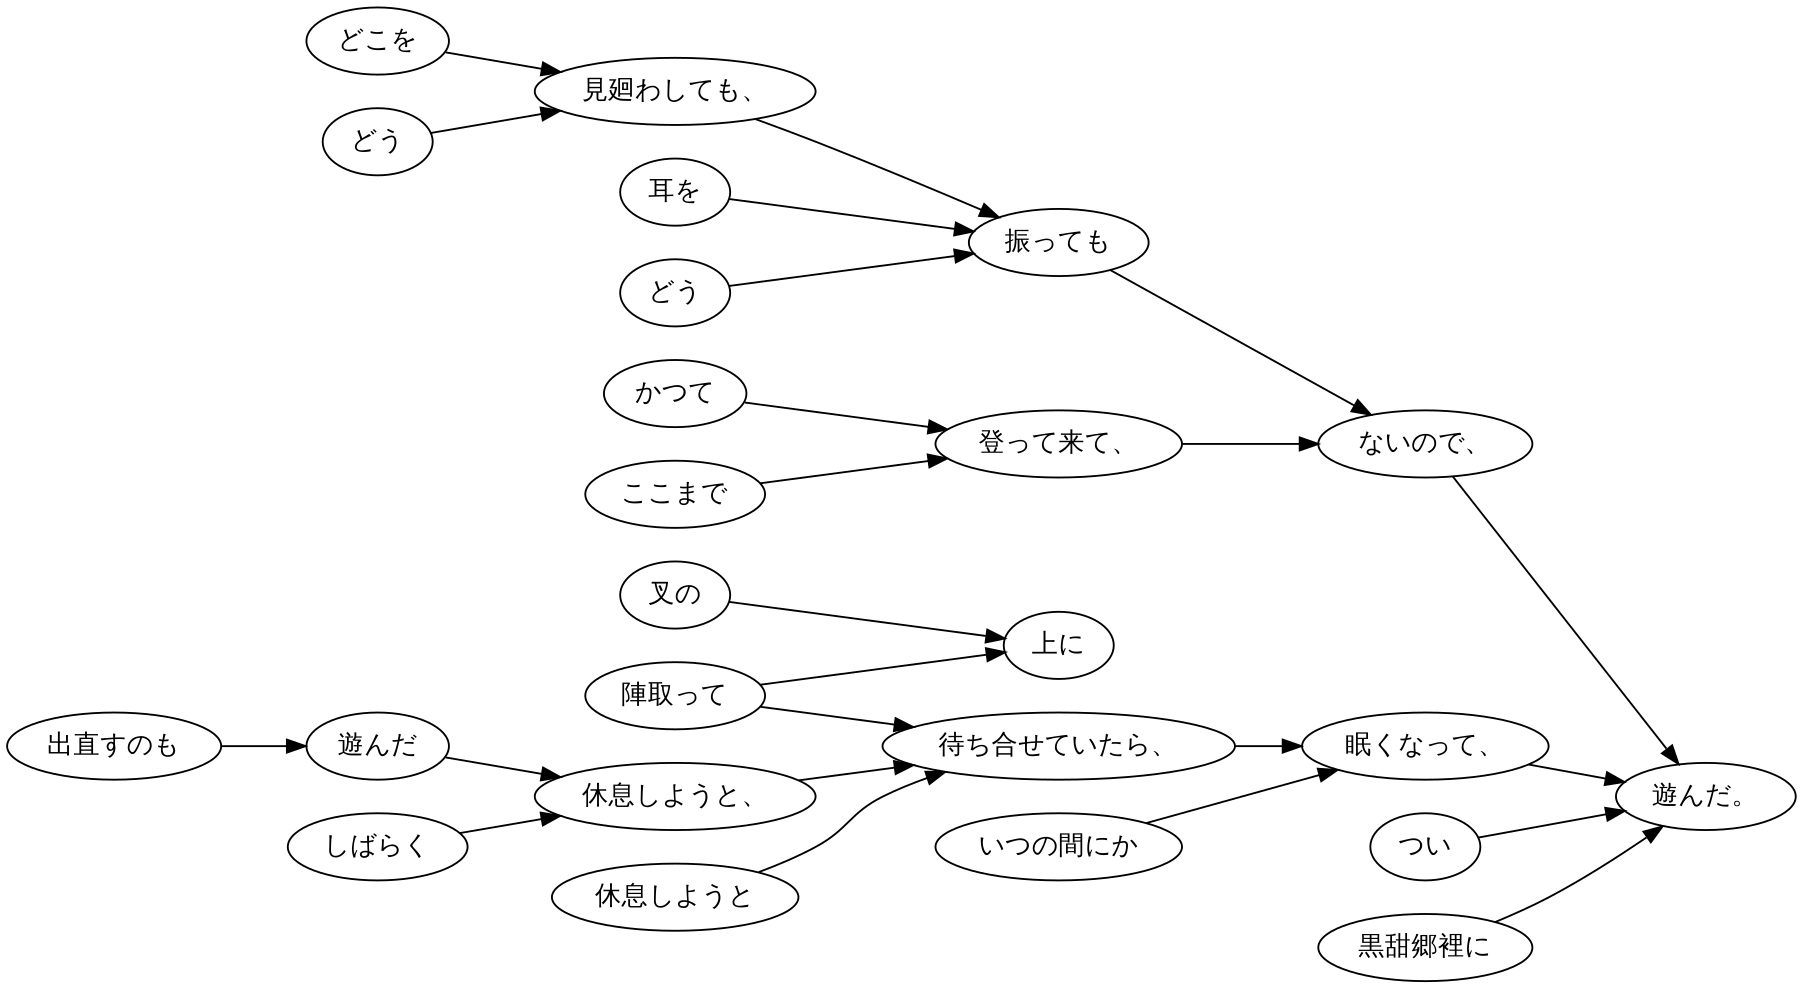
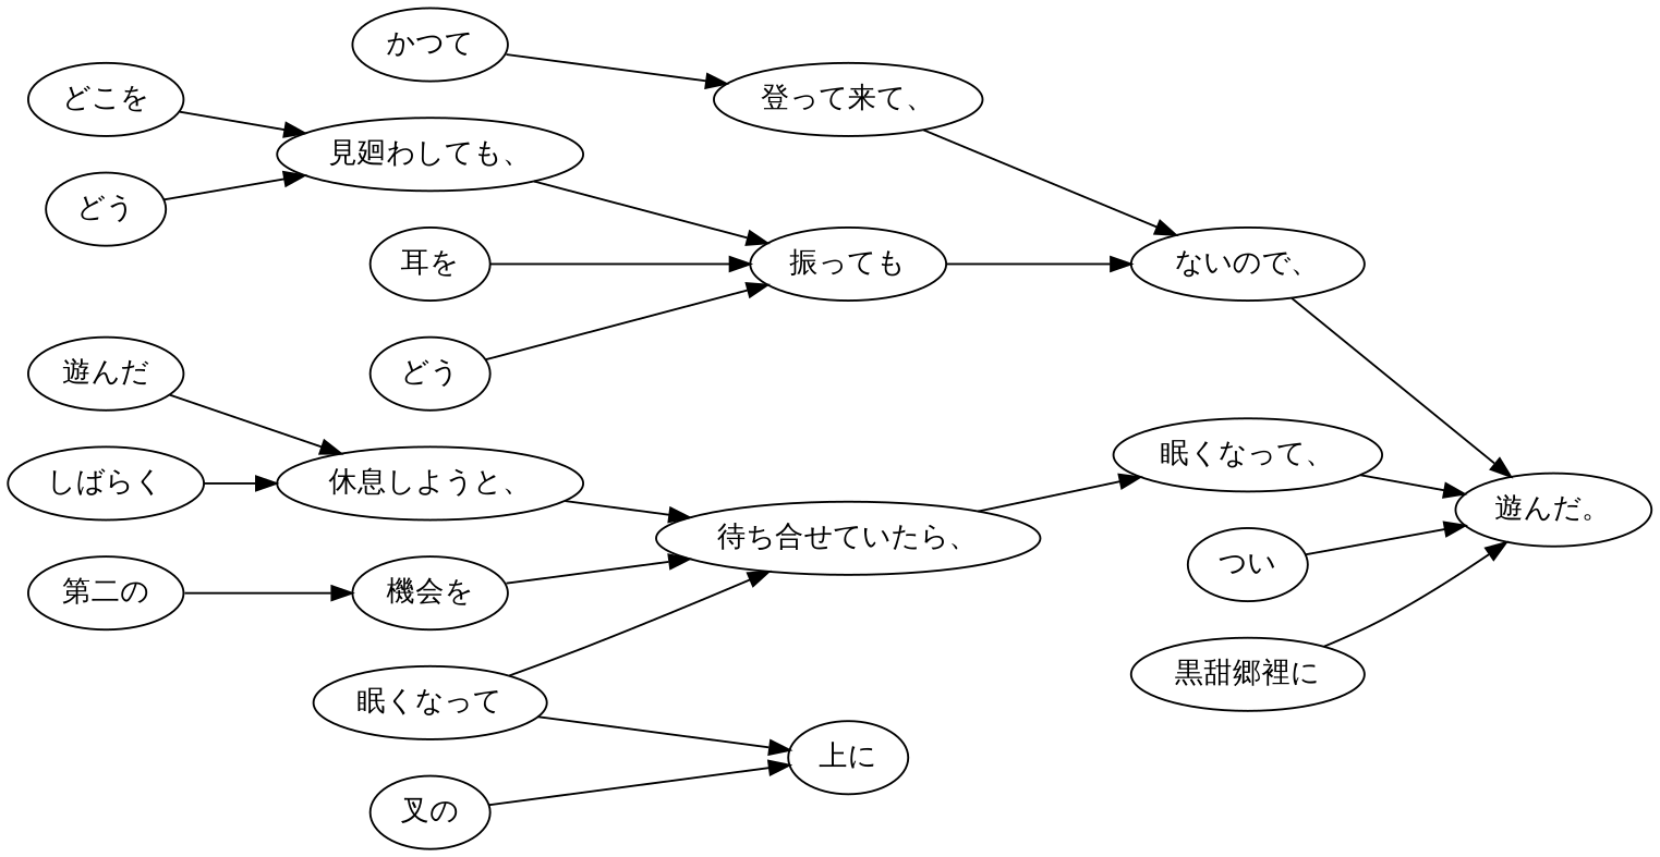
  digraph {
    rankdir=LR
    n1 [label="かつて"]
    n2 [label="登って来て、"]
    n3 [label="ないので、"]
-   n4 [label="ここまで"]
    n5 [label="遊んだ。"]
    n6 [label="どこを"]
    n7 [label="見廻わしても、"]
    n8 [label="振っても"]
    n9 [label="どう"]
    n10 [label="耳を"]
    n11 [label="どう"]
-   n12 [label="出直すのも"]
    n13 [label="遊んだ"]
    n14 [label="休息しようと、"]
    n15 [label="待ち合せていたら、"]
    n16 [label="しばらく"]
    n17 [label="眠くなって、"]
    n18 [label="叉の"]
    n19 [label="上に"]
-   n20 [label="陣取って"]
-   n22 [label="休息しようと"]
-   n23 [label="いつの間にか"]
+   n20 [label="眠くなって"]
+   n21 [label="第二の"]
+   n22 [label="機会を"]
    n24 [label="つい"]
    n25 [label="黒甜郷裡に"]
    n1 -> n2
    n2 -> n3
    n3 -> n5
-   n4 -> n2
    n6 -> n7
    n7 -> n8
    n8 -> n3
    n9 -> n7
    n10 -> n8
    n11 -> n8
-   n12 -> n13
    n13 -> n14
    n14 -> n15
    n15 -> n17
    n16 -> n14
    n17 -> n5
    n18 -> n19
    n20 -> n15
    n20 -> n19
+   n21 -> n22
    n22 -> n15
-   n23 -> n17
    n24 -> n5
    n25 -> n5
  }
